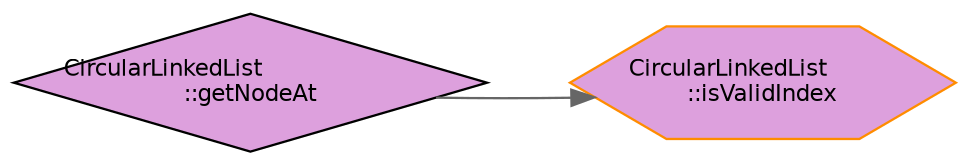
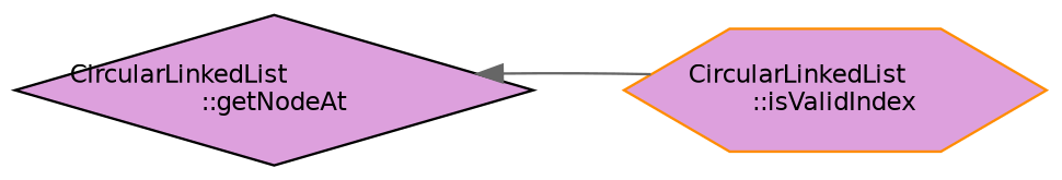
  digraph {
    rankdir=LR
    node [fillcolor=plum fontname=Helvetica fontsize=10 style=filled]
    n1 [color=black fontcolor=black height=0.2 label="CircularLinkedList\l::getNodeAt" shape=diamond width=0.4]
    n2 [color=darkorange height=0.2 label="CircularLinkedList\l::isValidIndex" shape=hexagon width=0.4]
-   n1 -> n2 [color=gray40 fontname=Helvetica fontsize=10 labelfontname=Helvetica labelfontsize=10 style=solid]
+   n2 -> n1 [color=gray40 fontname=Helvetica fontsize=10 labelfontname=Helvetica labelfontsize=10 style=solid]
  }
